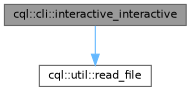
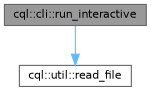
  digraph {
    rankdir=TB
    node [fontname=Helvetica fontsize=10 shape=box style=filled]
-   n1 [color=gray40 fillcolor=grey60 fontcolor=black height=0.2 label="cql::cli::interactive_interactive" width=0.4]
+   n1 [color=gray40 fillcolor=grey60 fontcolor=black height=0.2 label="cql::cli::run_interactive" width=0.4]
    n2 [color=grey40 fillcolor=white height=0.2 label="cql::util::read_file" width=0.4]
    n1 -> n2 [color=steelblue1 fontname=Helvetica fontsize=10 labelfontname=Helvetica labelfontsize=10 style=solid]
  }
